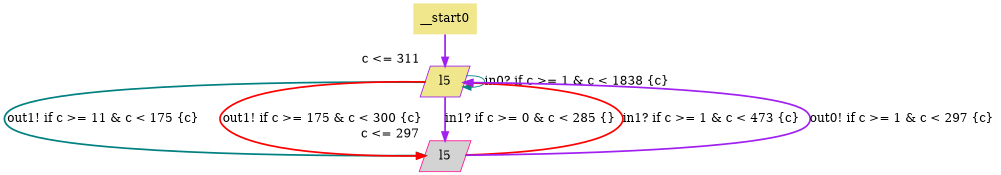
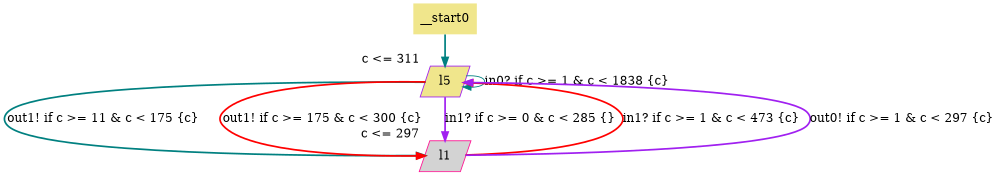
  digraph {
    node [color=purple fillcolor=khaki shape=parallelogram style=filled margin=0]
    edge [color=teal style=bold]
    __start0 [shape=none margin=""]
    n2 [label=l5 xlabel="c <= 311"]
-   n3 [color=deeppink fillcolor=lightgrey label=l5 xlabel="c <= 297"]
-   __start0 -> n2 [color=purple]
+   n3 [color=deeppink fillcolor=lightgrey label=l1 xlabel="c <= 297"]
+   __start0 -> n2
    n2 -> n2 [label="in0? if c >= 1 & c < 1838 {c} " style=solid]
    n2 -> n3 [label="out1! if c >= 11 & c < 175 {c} "]
    n2 -> n3 [color=red label="out1! if c >= 175 & c < 300 {c} "]
    n2 -> n3 [color=purple label="in1? if c >= 0 & c < 285 {} "]
    n3 -> n2 [color=red label="in1? if c >= 1 & c < 473 {c} "]
    n3 -> n2 [color=purple label="out0! if c >= 1 & c < 297 {c} "]
  }
